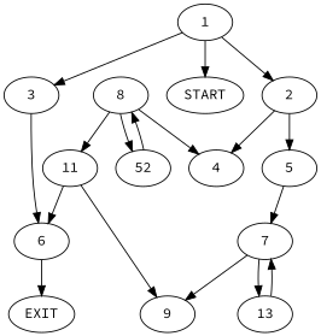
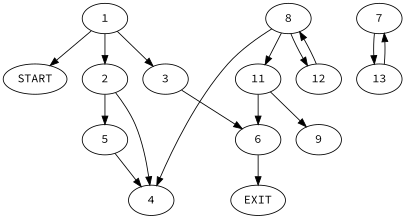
  digraph {
    fontname="Source Code Pro"
    node [fontname="Source Code Pro"]
    edge [fontname="Source Code Pro"]
    n1 [label=START]
    1
    2
    3
    n5 [label=EXIT]
    4
    5
    6
    7
    8
    11
-   12 [label=52]
+   12
    9
    n14 [label=13]
    1 -> n1
    1 -> 2
    1 -> 3
    2 -> 4
    2 -> 5
    3 -> 6
-   5 -> 7
+   5 -> 4
    6 -> n5
-   7 -> 9
    7 -> n14
    8 -> 4
    8 -> 11
    8 -> 12
    11 -> 6
    11 -> 9
    12 -> 8
    n14 -> 7
  }
